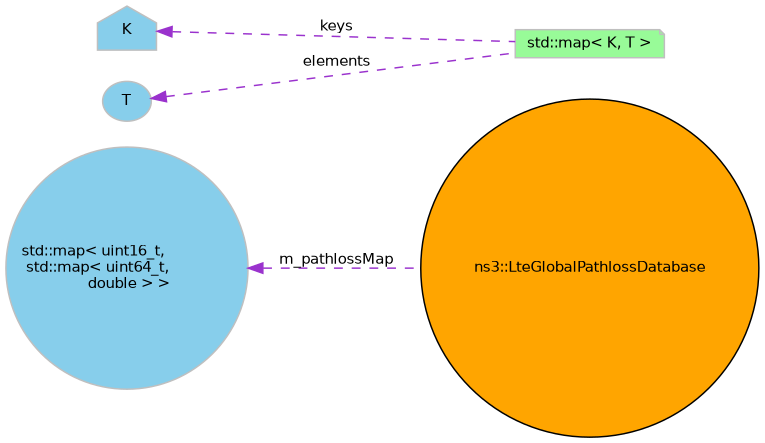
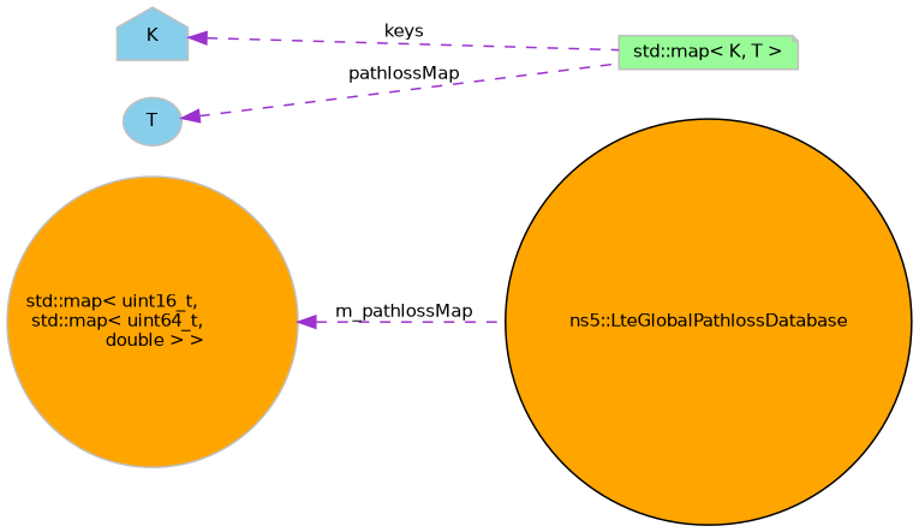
  digraph {
    rankdir=LR
    node [color=grey75 fillcolor=orange fontname=Helvetica fontsize=10 shape=circle style=filled]
    edge [color=darkorchid3 dir=back fontname=Helvetica fontsize=10 labelfontname=Helvetica labelfontsize=10 style=dashed]
-   n1 [color=black fontcolor=black height=0.2 label="ns3::LteGlobalPathlossDatabase" width=0.4]
-   n2 [fillcolor=skyblue height=0.2 label="std::map\< uint16_t,\l std::map\< uint64_t,\l double \> \>" width=0.4]
+   n1 [color=black fontcolor=black height=0.2 label="ns5::LteGlobalPathlossDatabase" width=0.4]
+   n2 [height=0.2 label="std::map\< uint16_t,\l std::map\< uint64_t,\l double \> \>" width=0.4]
    n3 [fillcolor=palegreen height=0.2 label="std::map\< K, T \>" shape=note width=0.4]
    n4 [fillcolor=skyblue height=0.2 label=K shape=house width=0.4]
    n5 [fillcolor=skyblue height=0.2 label=T shape=ellipse width=0.4]
    n2 -> n1 [label=" m_pathlossMap"]
    n4 -> n3 [label=" keys"]
-   n5 -> n3 [label=" elements"]
+   n5 -> n3 [label=" pathlossMap"]
  }
